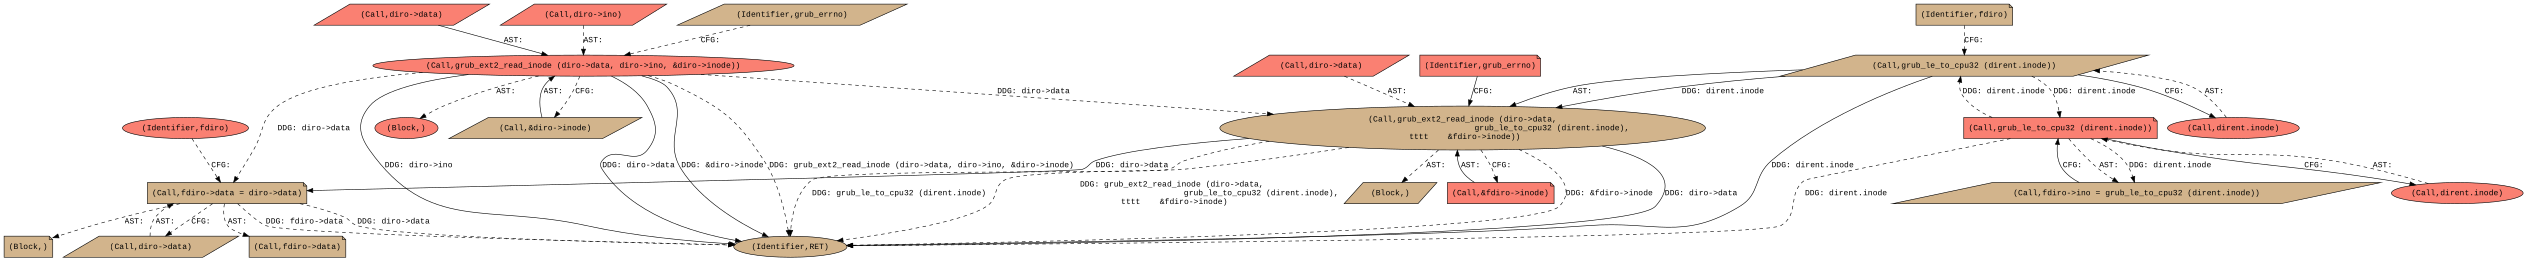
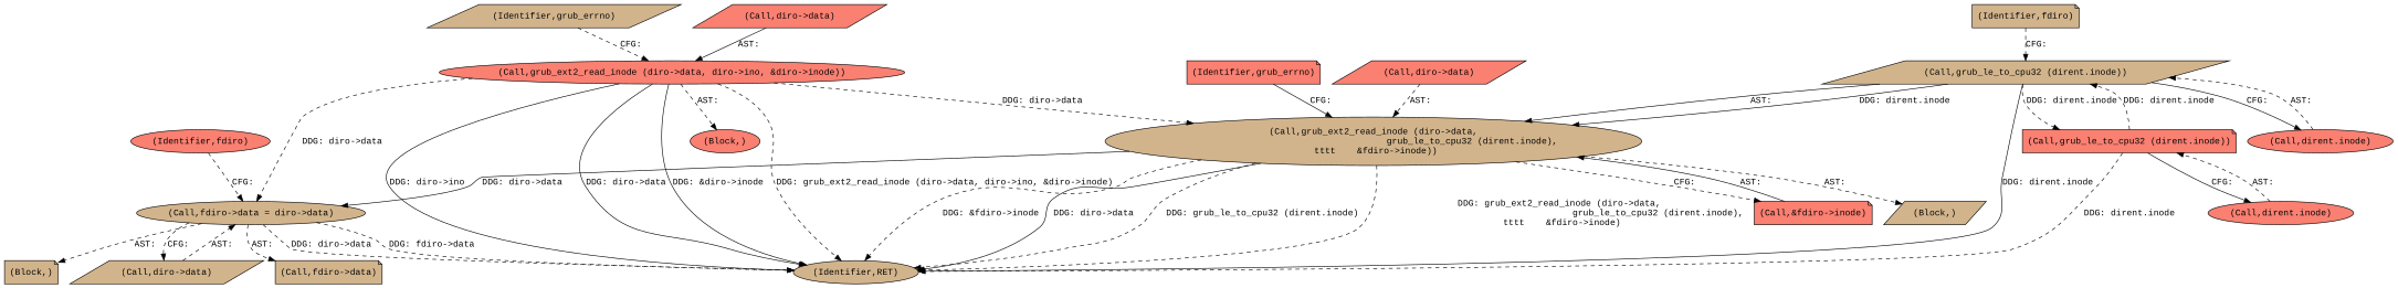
  digraph {
    fontname="Liberation Mono"
    node [fillcolor=tan fontname="Liberation Mono" shape=parallelogram style=filled]
    edge [fontname="Liberation Mono" style=dashed]
    n1 [label="(Call,grub_ext2_read_inode (diro->data,\n                                     grub_le_to_cpu32 (dirent.inode),\n \t\t\t\t    &fdiro->inode))" shape=ellipse]
-   n2 [label="(Call,fdiro->data = diro->data)" shape=note]
+   n2 [label="(Call,fdiro->data = diro->data)" shape=ellipse]
    n3 [label="(Block,)"]
    n4 [fillcolor=salmon label="(Call,&fdiro->inode)" shape=note]
    n5 [label="(Identifier,RET)" shape=ellipse]
    n6 [label="(Block,)" shape=note]
    n7 [label="(Call,diro->data)"]
    n8 [label="(Call,fdiro->data)" shape=note]
    n9 [fillcolor=salmon label="(Call,grub_ext2_read_inode (diro->data, diro->ino, &diro->inode))" shape=ellipse]
    n10 [fillcolor=salmon label="(Block,)" shape=ellipse]
-   n11 [label="(Call,&diro->inode)"]
    n12 [label="(Call,grub_le_to_cpu32 (dirent.inode))"]
    n13 [fillcolor=salmon label="(Call,grub_le_to_cpu32 (dirent.inode))" shape=note]
    n14 [fillcolor=salmon label="(Call,dirent.inode)" shape=ellipse]
    n15 [fillcolor=salmon label="(Call,dirent.inode)" shape=ellipse]
-   n16 [label="(Call,fdiro->ino = grub_le_to_cpu32 (dirent.inode))"]
    n17 [fillcolor=salmon label="(Call,diro->data)"]
    n18 [label="(Identifier,fdiro)" shape=note]
    n19 [fillcolor=salmon label="(Identifier,fdiro)" shape=ellipse]
-   n20 [fillcolor=salmon label="(Call,diro->ino)"]
    n21 [fillcolor=salmon label="(Identifier,grub_errno)" shape=note]
    n22 [fillcolor=salmon label="(Call,diro->data)"]
    n23 [label="(Identifier,grub_errno)"]
    n1 -> n2 [label="DDG: diro->data" style=solid]
    n1 -> n3 [label="AST: "]
    n1 -> n4 [label="CFG: "]
    n1 -> n5 [label="DDG: grub_le_to_cpu32 (dirent.inode)"]
    n1 -> n5 [label="DDG: grub_ext2_read_inode (diro->data,\n                                     grub_le_to_cpu32 (dirent.inode),\n \t\t\t\t    &fdiro->inode)"]
    n1 -> n5 [label="DDG: &fdiro->inode"]
    n1 -> n5 [label="DDG: diro->data" style=solid]
    n2 -> n5 [label="DDG: fdiro->data"]
    n2 -> n5 [label="DDG: diro->data"]
    n2 -> n6 [label="AST: "]
    n2 -> n7 [label="CFG: "]
    n2 -> n8 [label="AST: "]
    n4 -> n1 [label="AST: " style=solid]
    n7 -> n2 [label="AST: "]
    n9 -> n1 [label="DDG: diro->data"]
    n9 -> n2 [label="DDG: diro->data"]
    n9 -> n5 [label="DDG: &diro->inode" style=solid]
    n9 -> n5 [label="DDG: grub_ext2_read_inode (diro->data, diro->ino, &diro->inode)"]
    n9 -> n5 [label="DDG: diro->ino" style=solid]
    n9 -> n5 [label="DDG: diro->data" style=solid]
    n9 -> n10 [label="AST: "]
-   n9 -> n11 [label="CFG: "]
-   n11 -> n9 [label="AST: " style=solid]
    n12 -> n1 [label="AST: " style=solid]
    n12 -> n1 [label="DDG: dirent.inode" style=solid]
    n12 -> n5 [label="DDG: dirent.inode" style=solid]
    n12 -> n13 [label="DDG: dirent.inode"]
    n12 -> n14 [label="CFG: " style=solid]
    n13 -> n5 [label="DDG: dirent.inode"]
    n13 -> n12 [label="DDG: dirent.inode"]
    n13 -> n15 [label="CFG: " style=solid]
-   n13 -> n16 [label="AST: "]
-   n13 -> n16 [label="DDG: dirent.inode"]
    n14 -> n12 [label="AST: "]
    n15 -> n13 [label="AST: "]
-   n16 -> n13 [label="CFG: " style=solid]
    n17 -> n9 [label="AST: " style=solid]
    n18 -> n12 [label="CFG: "]
    n19 -> n2 [label="CFG: "]
-   n20 -> n9 [label="AST: "]
    n21 -> n1 [label="CFG: " style=solid]
    n22 -> n1 [label="AST: "]
    n23 -> n9 [label="CFG: "]
  }
